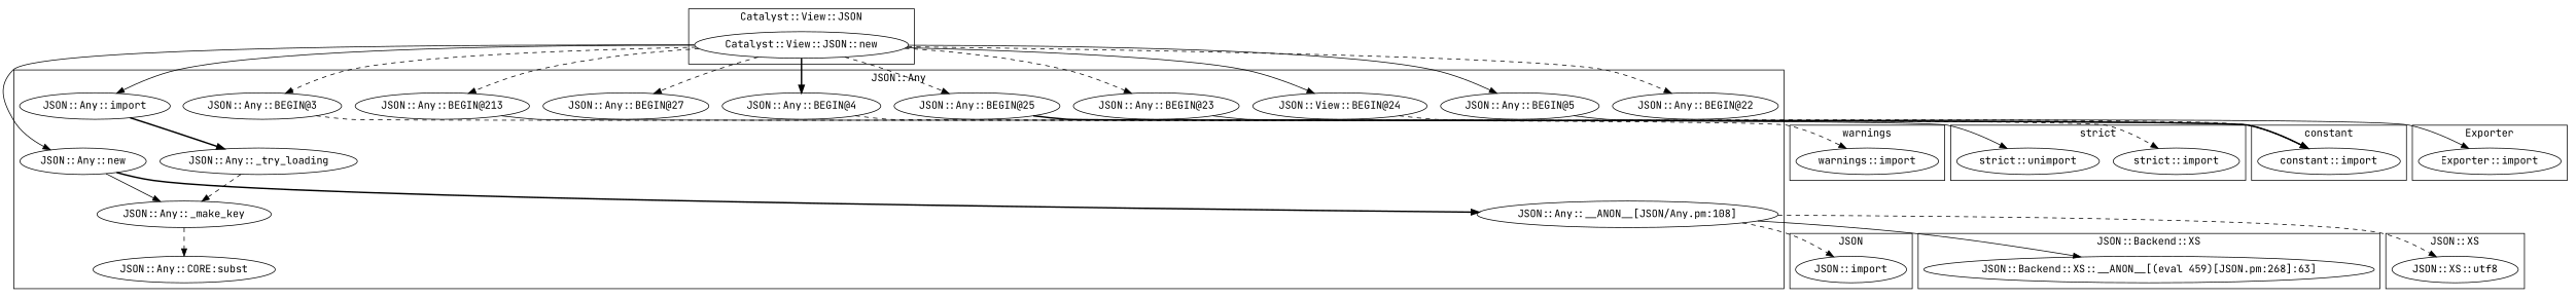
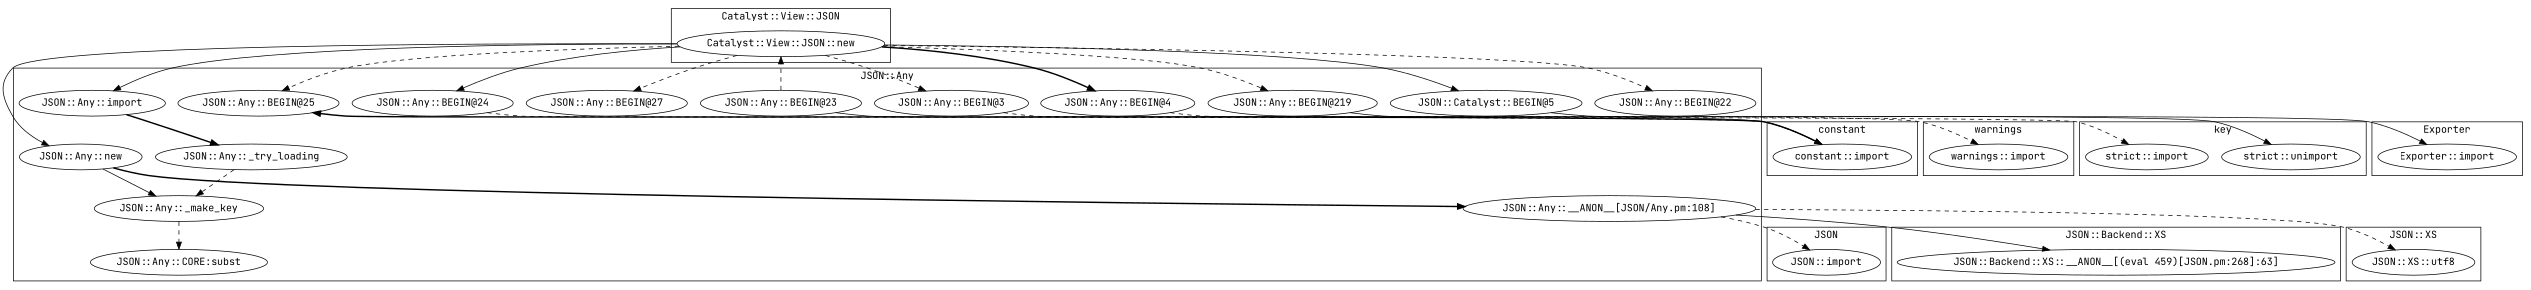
  digraph {
    fontname="JetBrains Mono"
    node [fontname="JetBrains Mono"]
    edge [fontname="JetBrains Mono" style=dashed]
    "Catalyst::View::JSON::new"
    "constant::import"
    "warnings::import"
    "JSON::import"
    "Exporter::import"
    "JSON::Any::BEGIN@3"
    "JSON::Any::__ANON__[JSON/Any.pm:108]"
    "JSON::Any::new"
    "JSON::Any::BEGIN@4"
    "JSON::Any::BEGIN@25"
-   "JSON::Any::BEGIN@24" [label="JSON::View::BEGIN@24"]
+   "JSON::Any::BEGIN@24"
    "JSON::Any::import"
    "JSON::Any::_try_loading"
    "JSON::Any::BEGIN@27"
    "JSON::Any::BEGIN@23"
-   "JSON::Any::BEGIN@219" [label="JSON::Any::BEGIN@213"]
+   "JSON::Any::BEGIN@219"
    "JSON::Any::CORE:subst"
-   "JSON::Any::BEGIN@5"
+   "JSON::Any::BEGIN@5" [label="JSON::Catalyst::BEGIN@5"]
    "JSON::Any::BEGIN@22"
    "JSON::Any::_make_key"
    "JSON::Backend::XS::__ANON__[(eval 459)[JSON.pm:268]:63]"
    "JSON::XS::utf8"
    "strict::unimport"
    "strict::import"
    subgraph cluster_1 {
      label="Catalyst::View::JSON"
      "Catalyst::View::JSON::new"
    }
    subgraph cluster_2 {
      label=constant
      "constant::import"
    }
    subgraph cluster_3 {
      label=warnings
      "warnings::import"
    }
    subgraph cluster_4 {
      label=JSON
      "JSON::import"
    }
    subgraph cluster_5 {
      label=Exporter
      "Exporter::import"
    }
    subgraph cluster_6 {
      label="JSON::Any"
      "JSON::Any::BEGIN@3"
      "JSON::Any::__ANON__[JSON/Any.pm:108]"
      "JSON::Any::new"
      "JSON::Any::BEGIN@4"
      "JSON::Any::BEGIN@25"
      "JSON::Any::BEGIN@24"
      "JSON::Any::import"
      "JSON::Any::_try_loading"
      "JSON::Any::BEGIN@27"
      "JSON::Any::BEGIN@23"
      "JSON::Any::BEGIN@219"
      "JSON::Any::CORE:subst"
      "JSON::Any::BEGIN@5"
      "JSON::Any::BEGIN@22"
      "JSON::Any::_make_key"
    }
    subgraph cluster_7 {
      label="JSON::Backend::XS"
      "JSON::Backend::XS::__ANON__[(eval 459)[JSON.pm:268]:63]"
    }
    subgraph cluster_8 {
      label="JSON::XS"
      "JSON::XS::utf8"
    }
    subgraph cluster_9 {
-     label="strict"
+     label=key
      "strict::unimport"
      "strict::import"
    }
    "Catalyst::View::JSON::new" -> "JSON::Any::BEGIN@3"
    "Catalyst::View::JSON::new" -> "JSON::Any::new" [style=solid]
    "Catalyst::View::JSON::new" -> "JSON::Any::BEGIN@4" [style=bold]
    "Catalyst::View::JSON::new" -> "JSON::Any::BEGIN@25"
    "Catalyst::View::JSON::new" -> "JSON::Any::BEGIN@24" [style=solid]
    "Catalyst::View::JSON::new" -> "JSON::Any::import" [style=solid]
    "Catalyst::View::JSON::new" -> "JSON::Any::BEGIN@27"
-   "Catalyst::View::JSON::new" -> "JSON::Any::BEGIN@23"
+   "JSON::Any::BEGIN@23" -> "Catalyst::View::JSON::new"
    "Catalyst::View::JSON::new" -> "JSON::Any::BEGIN@219"
    "Catalyst::View::JSON::new" -> "JSON::Any::BEGIN@5" [style=solid]
    "Catalyst::View::JSON::new" -> "JSON::Any::BEGIN@22"
    "JSON::Any::BEGIN@3" -> "warnings::import"
    "JSON::Any::__ANON__[JSON/Any.pm:108]" -> "JSON::import"
    "JSON::Any::__ANON__[JSON/Any.pm:108]" -> "JSON::Backend::XS::__ANON__[(eval 459)[JSON.pm:268]:63]" [style=solid]
    "JSON::Any::__ANON__[JSON/Any.pm:108]" -> "JSON::XS::utf8"
    "JSON::Any::new" -> "JSON::Any::__ANON__[JSON/Any.pm:108]" [style=bold]
    "JSON::Any::new" -> "JSON::Any::_make_key" [style=solid]
    "JSON::Any::BEGIN@4" -> "strict::import"
-   "JSON::Any::BEGIN@25" -> "constant::import" [style=bold]
+   "constant::import" -> "JSON::Any::BEGIN@25" [style=bold]
    "JSON::Any::BEGIN@24" -> "constant::import"
    "JSON::Any::import" -> "JSON::Any::_try_loading" [style=bold]
    "JSON::Any::_try_loading" -> "JSON::Any::_make_key"
    "JSON::Any::BEGIN@23" -> "constant::import" [style=solid]
    "JSON::Any::BEGIN@219" -> "strict::unimport" [style=solid]
    "JSON::Any::BEGIN@5" -> "Exporter::import" [style=solid]
    "JSON::Any::_make_key" -> "JSON::Any::CORE:subst"
  }
